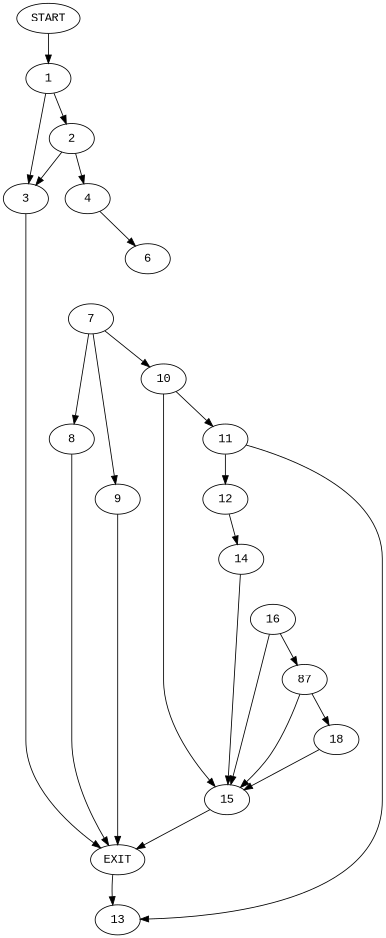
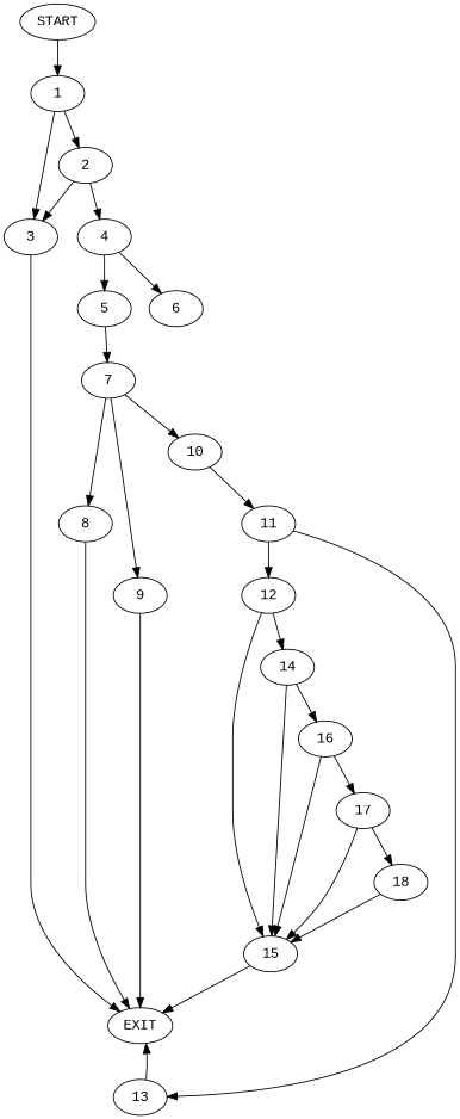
  digraph {
    fontname="Liberation Mono"
    node [fontname="Liberation Mono"]
    edge [fontname="Liberation Mono"]
    n1 [label=START]
    1
    2
    3
    n5 [label=EXIT]
    4
+   5
    6
    7
    8
    9
    10
    11
    12
    13
    14
    15
    16
-   17 [label=87]
+   17
    18
    n1 -> 1
    1 -> 2
    1 -> 3
    2 -> 3
    2 -> 4
    3 -> n5
+   4 -> 5
    4 -> 6
+   5 -> 7
    7 -> 8
    7 -> 9
    7 -> 10
    8 -> n5
    9 -> n5
    10 -> 11
    11 -> 12
    11 -> 13
    12 -> 14
-   10 -> 15
-   n5 -> 13
+   12 -> 15
+   13 -> n5
    14 -> 15
+   14 -> 16
    15 -> n5
    16 -> 15
    16 -> 17
    17 -> 15
    17 -> 18
    18 -> 15
  }
